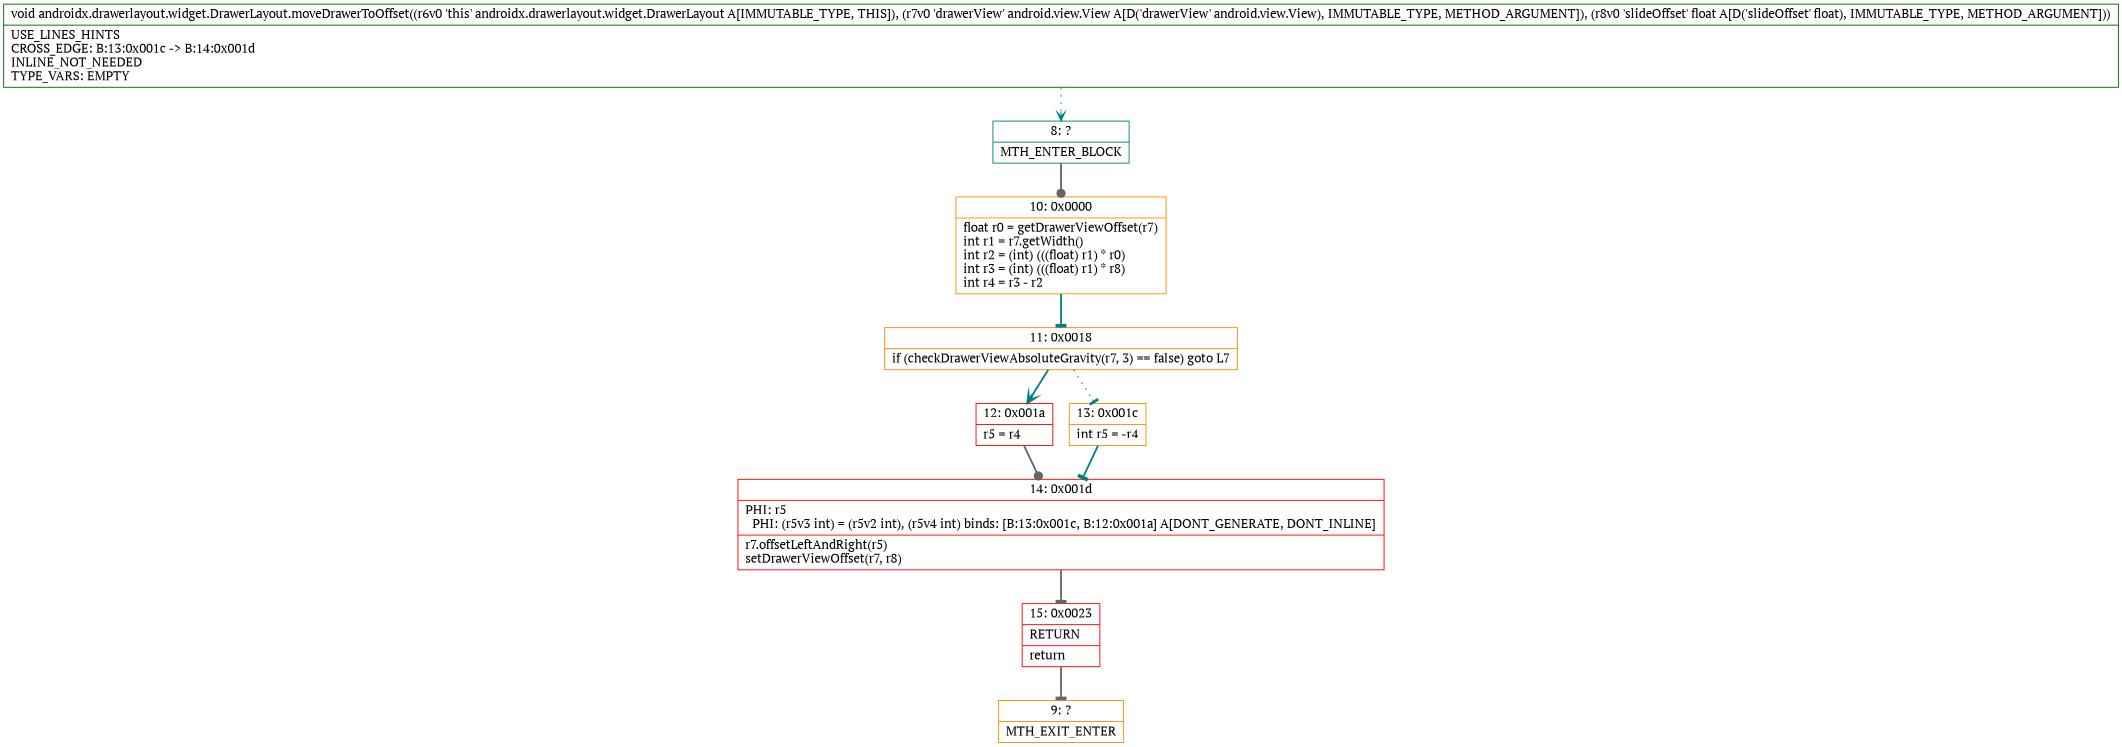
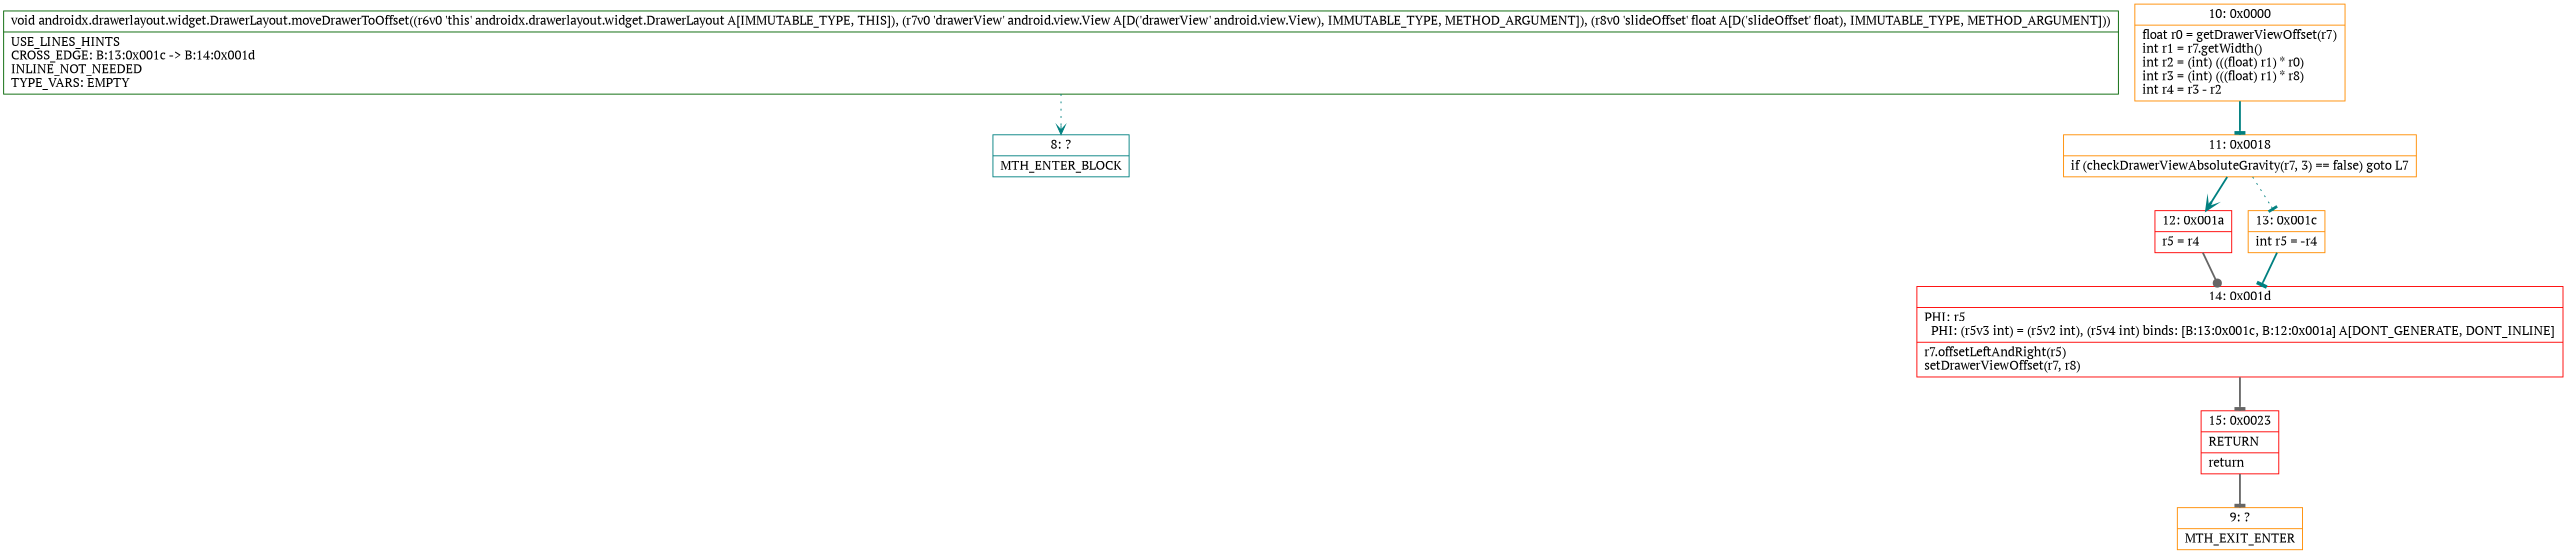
  digraph {
    fontname="PT Serif"
    node [color=darkorange fontname="PT Serif" shape=record]
    edge [arrowhead=tee color=teal fontname="PT Serif" style=bold]
    n1 [color=teal label="{8\:\ ?|MTH_ENTER_BLOCK\l}"]
    n2 [label="{10\:\ 0x0000|float r0 = getDrawerViewOffset(r7)\lint r1 = r7.getWidth()\lint r2 = (int) (((float) r1) * r0)\lint r3 = (int) (((float) r1) * r8)\lint r4 = r3 \- r2\l}"]
    n3 [label="{11\:\ 0x0018|if (checkDrawerViewAbsoluteGravity(r7, 3) == false) goto L7\l}"]
    n4 [color=red label="{12\:\ 0x001a|r5 = r4\l}"]
    n5 [label="{13\:\ 0x001c|int r5 = \-r4\l}"]
    n6 [color=red label="{14\:\ 0x001d|PHI: r5 \l  PHI: (r5v3 int) = (r5v2 int), (r5v4 int) binds: [B:13:0x001c, B:12:0x001a] A[DONT_GENERATE, DONT_INLINE]\l|r7.offsetLeftAndRight(r5)\lsetDrawerViewOffset(r7, r8)\l}"]
    n7 [color=red label="{15\:\ 0x0023|RETURN\l|return\l}"]
    n8 [label="{9\:\ ?|MTH_EXIT_ENTER\l}"]
    n9 [color=darkgreen label="{void androidx.drawerlayout.widget.DrawerLayout.moveDrawerToOffset((r6v0 'this' androidx.drawerlayout.widget.DrawerLayout A[IMMUTABLE_TYPE, THIS]), (r7v0 'drawerView' android.view.View A[D('drawerView' android.view.View), IMMUTABLE_TYPE, METHOD_ARGUMENT]), (r8v0 'slideOffset' float A[D('slideOffset' float), IMMUTABLE_TYPE, METHOD_ARGUMENT]))  | USE_LINES_HINTS\lCROSS_EDGE: B:13:0x001c \-\> B:14:0x001d\lINLINE_NOT_NEEDED\lTYPE_VARS: EMPTY\l}"]
-   n1 -> n2 [arrowhead=dot color=gray40]
    n2 -> n3
    n3 -> n4 [arrowhead=vee]
    n3 -> n5 [style=dotted]
    n4 -> n6 [arrowhead=dot color=gray40]
    n5 -> n6
    n6 -> n7 [color=gray40]
    n7 -> n8 [color=gray40]
    n9 -> n1 [arrowhead=vee style=dotted]
  }
